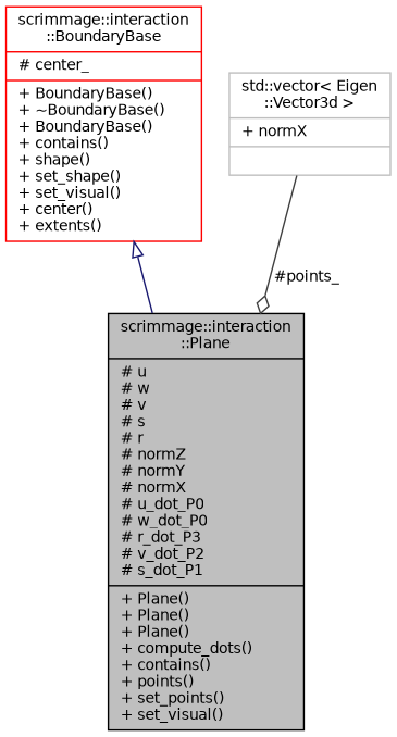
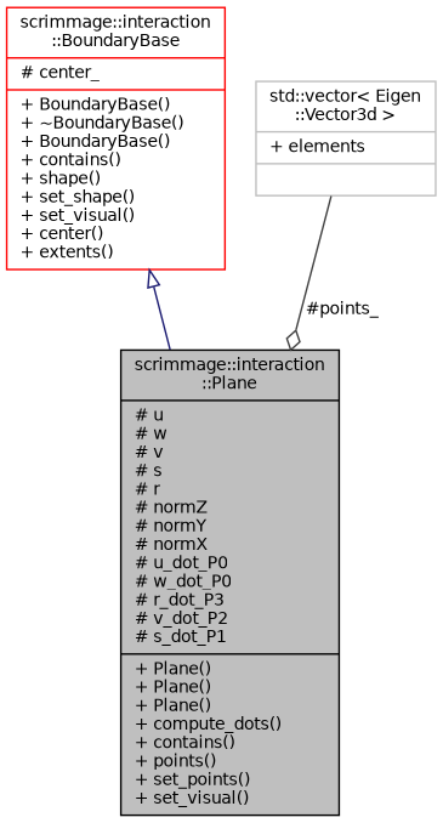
  digraph {
    node [fillcolor=white fontname=Helvetica fontsize=10 shape=record style=filled]
    edge [fontname=Helvetica fontsize=10 labelfontname=Helvetica labelfontsize=10 style=solid]
    n1 [color=black fillcolor=grey75 fontcolor=black height=0.2 label="{scrimmage::interaction\l::Plane\n|# u\l# w\l# v\l# s\l# r\l# normZ\l# normY\l# normX\l# u_dot_P0\l# w_dot_P0\l# r_dot_P3\l# v_dot_P2\l# s_dot_P1\l|+ Plane()\l+ Plane()\l+ Plane()\l+ compute_dots()\l+ contains()\l+ points()\l+ set_points()\l+ set_visual()\l}" width=0.4]
    n2 [color=red height=0.2 label="{scrimmage::interaction\l::BoundaryBase\n|# center_\l|+ BoundaryBase()\l+ ~BoundaryBase()\l+ BoundaryBase()\l+ contains()\l+ shape()\l+ set_shape()\l+ set_visual()\l+ center()\l+ extents()\l}" width=0.4]
-   n3 [color=grey75 height=0.2 label="{std::vector\< Eigen\l::Vector3d \>\n|+ normX\l|}" width=0.4]
+   n3 [color=grey75 height=0.2 label="{std::vector\< Eigen\l::Vector3d \>\n|+ elements\l|}" width=0.4]
    n2 -> n1 [arrowtail=onormal color=midnightblue dir=back]
    n3 -> n1 [arrowhead=odiamond color=grey25 label=" #points_"]
  }
